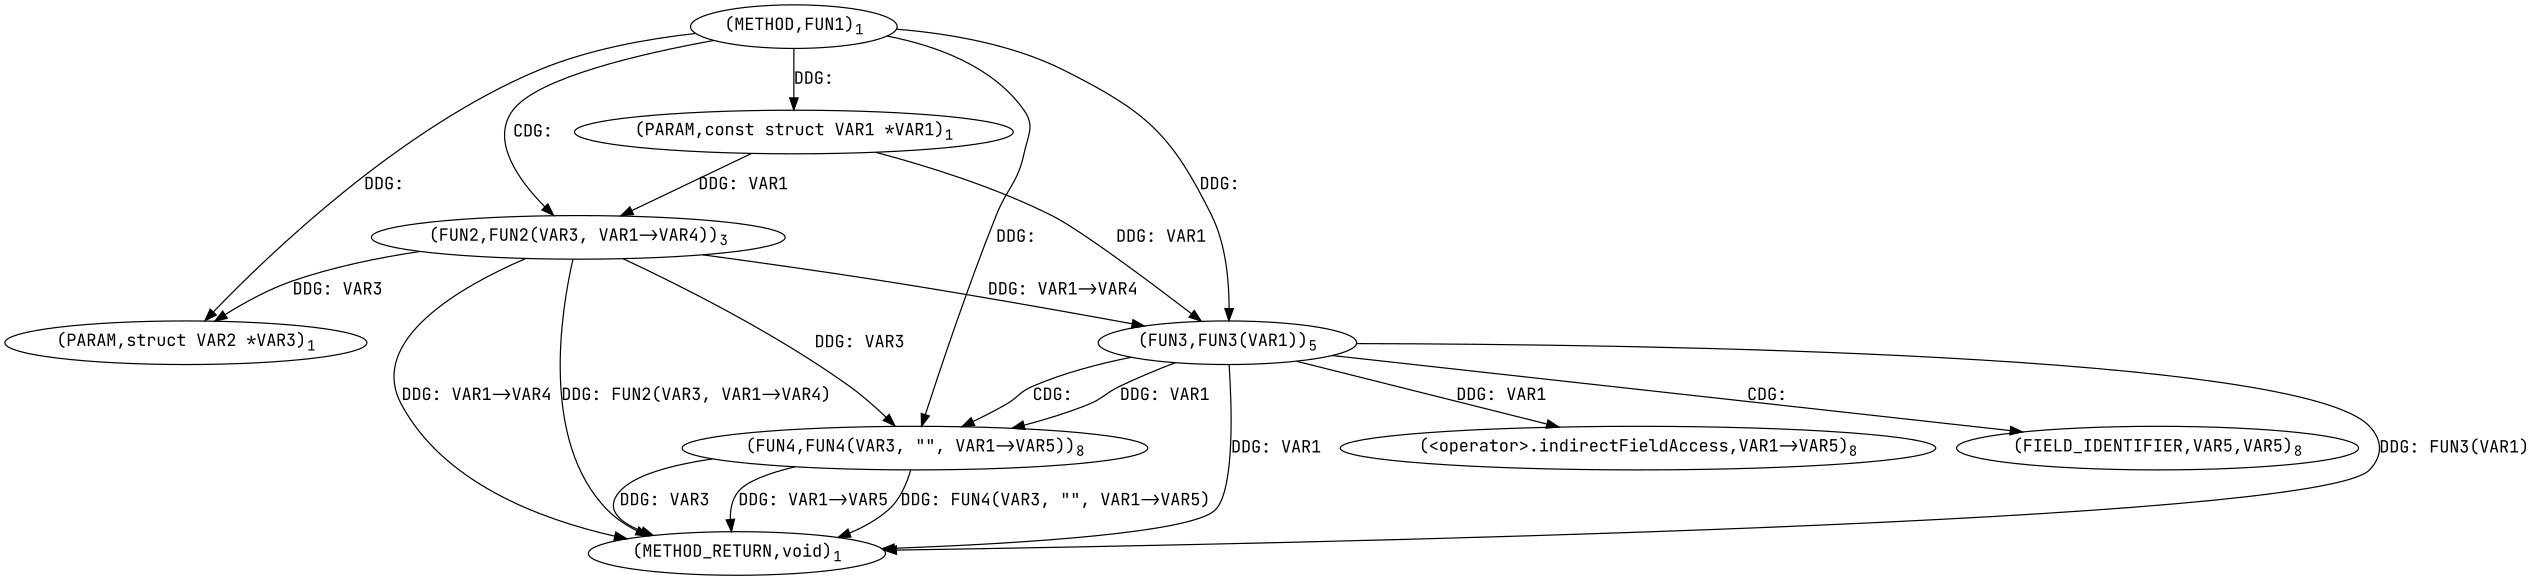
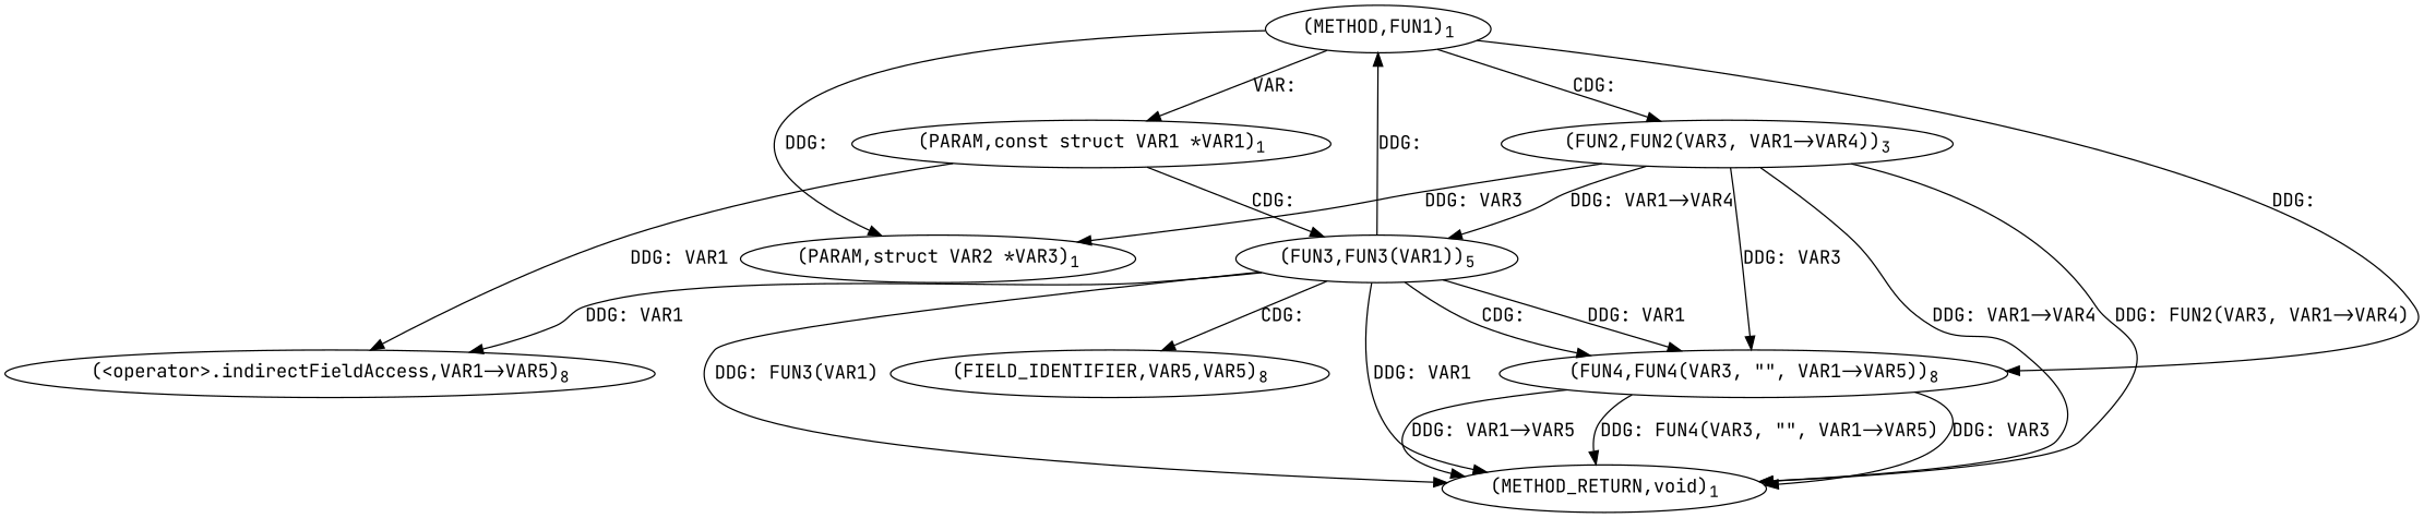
  digraph {
    fontname="JetBrains Mono"
    node [fontname="JetBrains Mono"]
    edge [fontname="JetBrains Mono"]
    n1 [label=<(METHOD,FUN1)<SUB>1</SUB>>]
    n2 [label=<(PARAM,const struct VAR1 *VAR1)<SUB>1</SUB>>]
    n3 [label=<(PARAM,struct VAR2 *VAR3)<SUB>1</SUB>>]
    n4 [label=<(FUN2,FUN2(VAR3, VAR1-&gt;VAR4))<SUB>3</SUB>>]
    n5 [label=<(FUN3,FUN3(VAR1))<SUB>5</SUB>>]
    n6 [label=<(FUN4,FUN4(VAR3, &quot;&quot;, VAR1-&gt;VAR5))<SUB>8</SUB>>]
    n7 [label=<(METHOD_RETURN,void)<SUB>1</SUB>>]
    n8 [label=<(&lt;operator&gt;.indirectFieldAccess,VAR1-&gt;VAR5)<SUB>8</SUB>>]
    n9 [label=<(FIELD_IDENTIFIER,VAR5,VAR5)<SUB>8</SUB>>]
-   n1 -> n2 [label="DDG: "]
+   n1 -> n2 [label="VAR: "]
    n1 -> n3 [label="DDG: "]
    n1 -> n4 [label="CDG: "]
-   n1 -> n5 [label="DDG: "]
+   n5 -> n1 [label="DDG: "]
    n1 -> n6 [label="DDG: "]
-   n2 -> n4 [label="DDG: VAR1"]
-   n2 -> n5 [label="DDG: VAR1"]
+   n2 -> n8 [label="DDG: VAR1"]
+   n2 -> n5 [label="CDG: "]
    n4 -> n3 [label="DDG: VAR3"]
    n4 -> n5 [label="DDG: VAR1-&gt;VAR4"]
    n4 -> n6 [label="DDG: VAR3"]
    n4 -> n7 [label="DDG: VAR1-&gt;VAR4"]
    n4 -> n7 [label="DDG: FUN2(VAR3, VAR1-&gt;VAR4)"]
    n5 -> n6 [label="DDG: VAR1"]
    n5 -> n6 [label="CDG: "]
    n5 -> n7 [label="DDG: VAR1"]
    n5 -> n7 [label="DDG: FUN3(VAR1)"]
    n5 -> n8 [label="DDG: VAR1"]
    n5 -> n9 [label="CDG: "]
    n6 -> n7 [label="DDG: VAR3"]
    n6 -> n7 [label="DDG: VAR1-&gt;VAR5"]
    n6 -> n7 [label="DDG: FUN4(VAR3, &quot;&quot;, VAR1-&gt;VAR5)"]
  }
